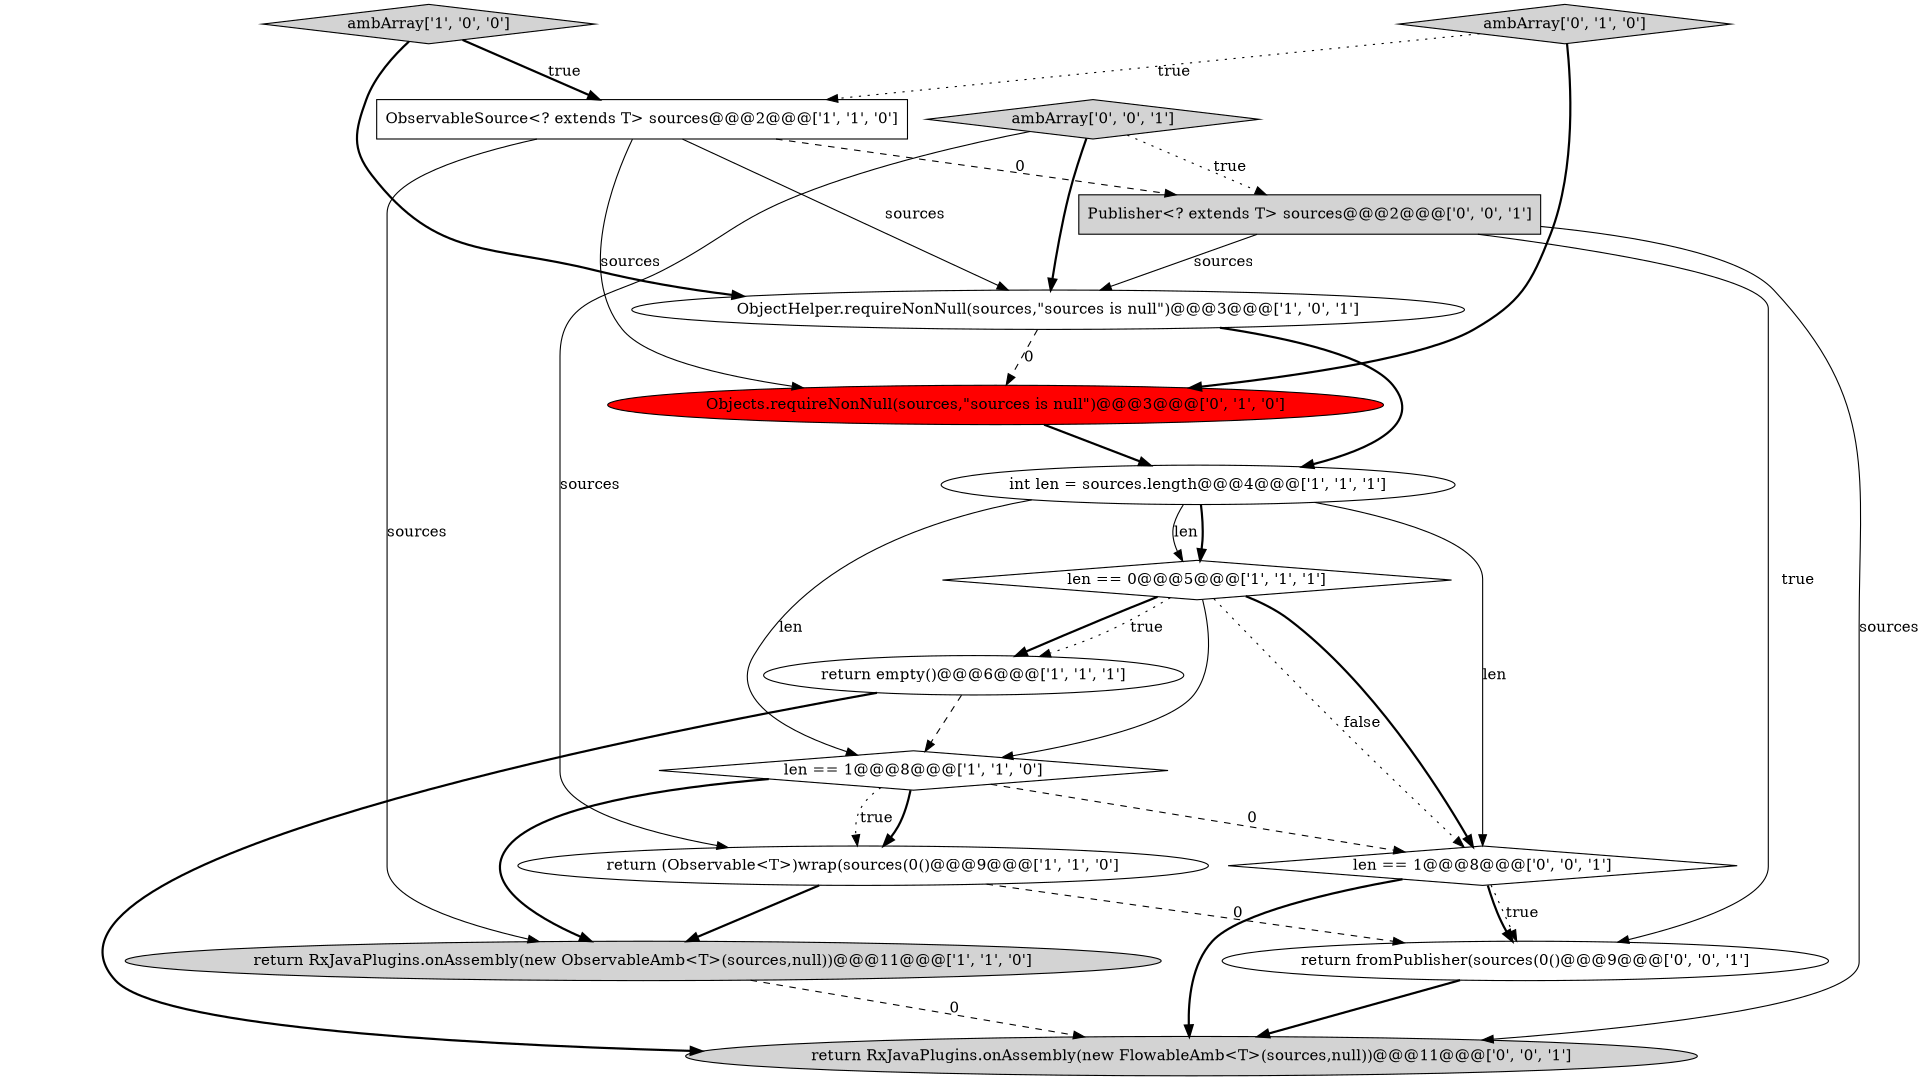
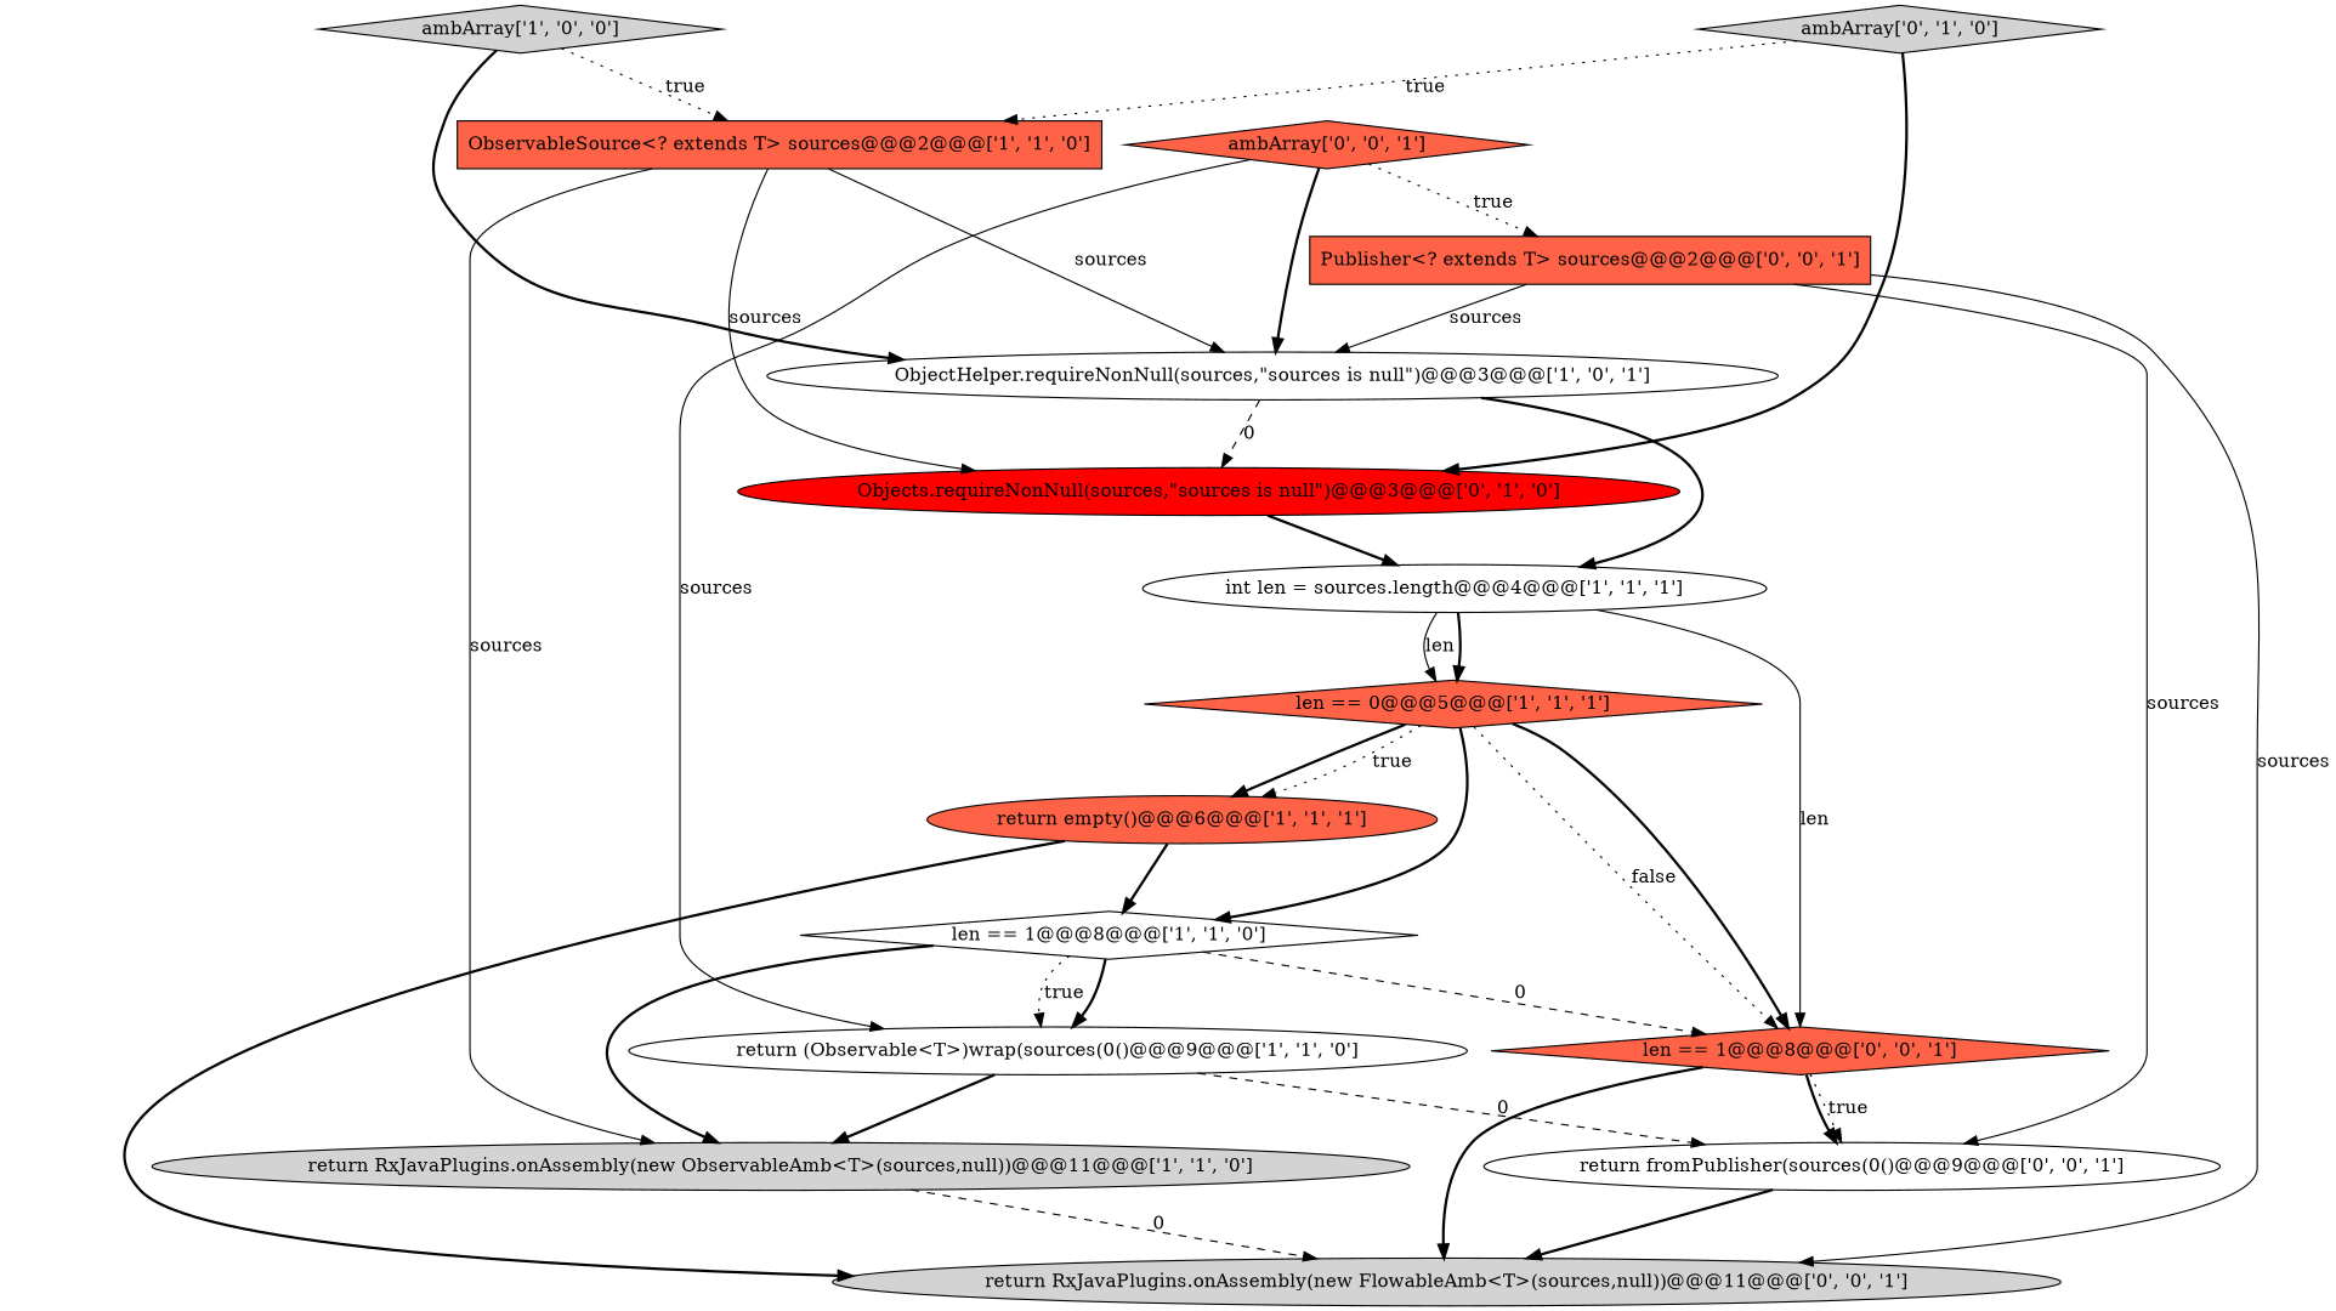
  digraph {
    node [fillcolor=white shape=ellipse style=filled]
    edge [style=bold]
    n1 [fillcolor=lightgray label="ambArray['1', '0', '0']" shape=diamond]
-   n2 [label="ObservableSource<? extends T> sources@@@2@@@['1', '1', '0']" shape=box]
+   n2 [fillcolor=tomato label="ObservableSource<? extends T> sources@@@2@@@['1', '1', '0']" shape=box]
    n3 [label="ObjectHelper.requireNonNull(sources,\"sources is null\")@@@3@@@['1', '0', '1']"]
    n4 [fillcolor=lightgray label="return RxJavaPlugins.onAssembly(new ObservableAmb<T>(sources,null))@@@11@@@['1', '1', '0']"]
-   n5 [fillcolor=lightgray label="Publisher<? extends T> sources@@@2@@@['0', '0', '1']" shape=box]
+   n5 [fillcolor=tomato label="Publisher<? extends T> sources@@@2@@@['0', '0', '1']" shape=box]
    n6 [fillcolor=red label="Objects.requireNonNull(sources,\"sources is null\")@@@3@@@['0', '1', '0']"]
    n7 [label="int len = sources.length@@@4@@@['1', '1', '1']"]
    n8 [label="return (Observable<T>)wrap(sources(0()@@@9@@@['1', '1', '0']"]
    n9 [label="return fromPublisher(sources(0()@@@9@@@['0', '0', '1']"]
    n10 [fillcolor=lightgray label="return RxJavaPlugins.onAssembly(new FlowableAmb<T>(sources,null))@@@11@@@['0', '0', '1']"]
-   n11 [label="return empty()@@@6@@@['1', '1', '1']"]
+   n11 [fillcolor=tomato label="return empty()@@@6@@@['1', '1', '1']"]
    n12 [label="len == 1@@@8@@@['1', '1', '0']" shape=diamond]
-   n13 [label="len == 1@@@8@@@['0', '0', '1']" shape=diamond]
+   n13 [fillcolor=tomato label="len == 1@@@8@@@['0', '0', '1']" shape=diamond]
    n14 [fillcolor=lightgray label="ambArray['0', '1', '0']" shape=diamond]
-   n15 [fillcolor=lightgray label="ambArray['0', '0', '1']" shape=diamond]
-   n16 [label="len == 0@@@5@@@['1', '1', '1']" shape=diamond]
-   n1 -> n2 [label=true]
+   n15 [fillcolor=tomato label="ambArray['0', '0', '1']" shape=diamond]
+   n16 [fillcolor=tomato label="len == 0@@@5@@@['1', '1', '1']" shape=diamond]
+   n1 -> n2 [label=true style=dotted]
    n1 -> n3
    n2 -> n3 [label=sources style=solid]
    n2 -> n4 [label=sources style=solid]
-   n2 -> n5 [label=0 style=dashed]
    n2 -> n6 [label=sources style=solid]
    n3 -> n6 [label=0 style=dashed]
    n3 -> n7
    n4 -> n10 [label=0 style=dashed]
    n5 -> n3 [label=sources style=solid]
-   n5 -> n9 [label=true style=solid]
+   n5 -> n9 [label=sources style=solid]
    n5 -> n10 [label=sources style=solid]
    n6 -> n7
-   n7 -> n12 [label=len style=solid]
    n7 -> n13 [label=len style=solid]
    n7 -> n16
    n7 -> n16 [label=len style=solid]
    n8 -> n4
    n8 -> n9 [label=0 style=dashed]
    n9 -> n10
    n11 -> n10
-   n11 -> n12 [style=dashed]
+   n11 -> n12
    n12 -> n4
    n12 -> n8
    n12 -> n8 [label=true style=dotted]
    n12 -> n13 [label=0 style=dashed]
    n13 -> n9
    n13 -> n9 [label=true style=dotted]
    n13 -> n10
    n14 -> n2 [label=true style=dotted]
    n14 -> n6
    n15 -> n3
    n15 -> n5 [label=true style=dotted]
    n15 -> n8 [label=sources style=solid]
    n16 -> n11
    n16 -> n11 [label=true style=dotted]
-   n16 -> n12 [style=solid]
+   n16 -> n12
    n16 -> n13
    n16 -> n13 [label=false style=dotted]
  }
